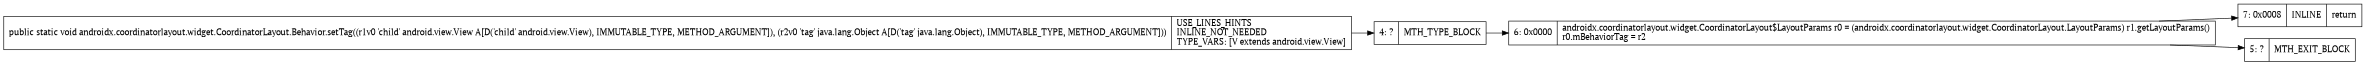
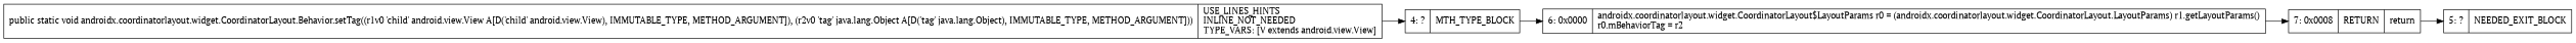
  digraph {
    fontname="PT Serif"
    rankdir=LR
    node [fontname="PT Serif" shape=record]
    edge [fontname="PT Serif"]
    n1 [label="{4\:\ ?|MTH_TYPE_BLOCK\l}"]
    n2 [label="{6\:\ 0x0000|androidx.coordinatorlayout.widget.CoordinatorLayout$LayoutParams r0 = (androidx.coordinatorlayout.widget.CoordinatorLayout.LayoutParams) r1.getLayoutParams()\lr0.mBehaviorTag = r2\l}"]
-   n3 [label="{7\:\ 0x0008|INLINE\l|return\l}"]
-   n4 [label="{5\:\ ?|MTH_EXIT_BLOCK\l}"]
+   n3 [label="{7\:\ 0x0008|RETURN\l|return\l}"]
+   n4 [label="{5\:\ ?|NEEDED_EXIT_BLOCK\l}"]
    n5 [label="{public static void androidx.coordinatorlayout.widget.CoordinatorLayout.Behavior.setTag((r1v0 'child' android.view.View A[D('child' android.view.View), IMMUTABLE_TYPE, METHOD_ARGUMENT]), (r2v0 'tag' java.lang.Object A[D('tag' java.lang.Object), IMMUTABLE_TYPE, METHOD_ARGUMENT]))  | USE_LINES_HINTS\lINLINE_NOT_NEEDED\lTYPE_VARS: [V extends android.view.View]\l}"]
    n1 -> n2
    n2 -> n3
-   n2 -> n4
+   n3 -> n4
    n5 -> n1
  }
